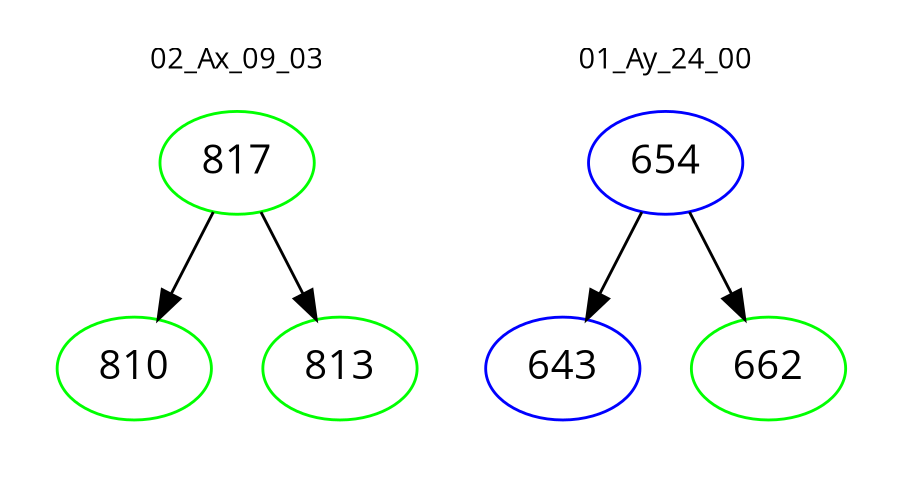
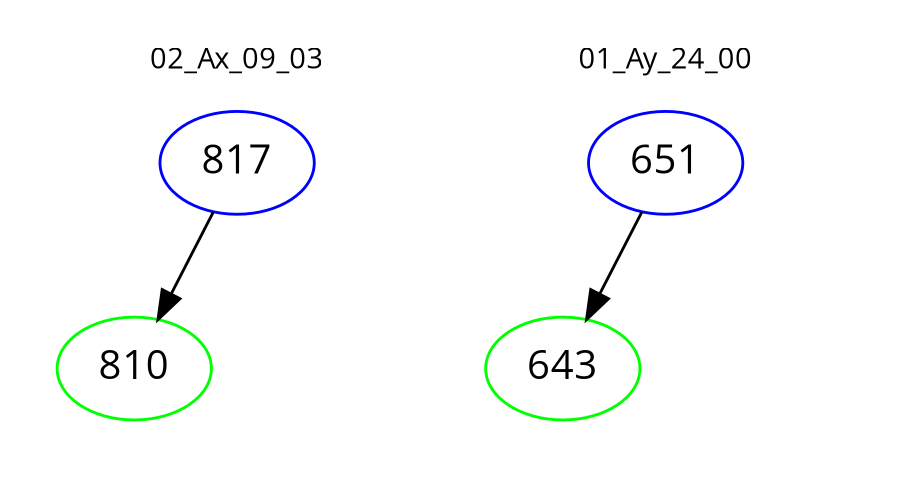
  digraph {
    fontname="Open Sans"
    node [color=green fontname="Open Sans"]
    edge [color=black fontname="Open Sans"]
-   n1 [label=817]
+   n1 [color=blue label=817]
    n2 [label=810]
-   n3 [label=813]
-   n4 [color=blue label=654]
-   n5 [color=blue label=643]
-   n6 [label=662]
+   n4 [color=blue label=651]
+   n5 [label=643]
    subgraph cluster_1 {
      color=white
      fontsize=10
      label="02_Ax_09_03"
      n1
      n2
-     n3
    }
    subgraph cluster_2 {
      color=white
      fontsize=10
      label="01_Ay_24_00"
      n4
      n5
-     n6
    }
    n1 -> n2
-   n1 -> n3
    n4 -> n5
-   n4 -> n6
  }
